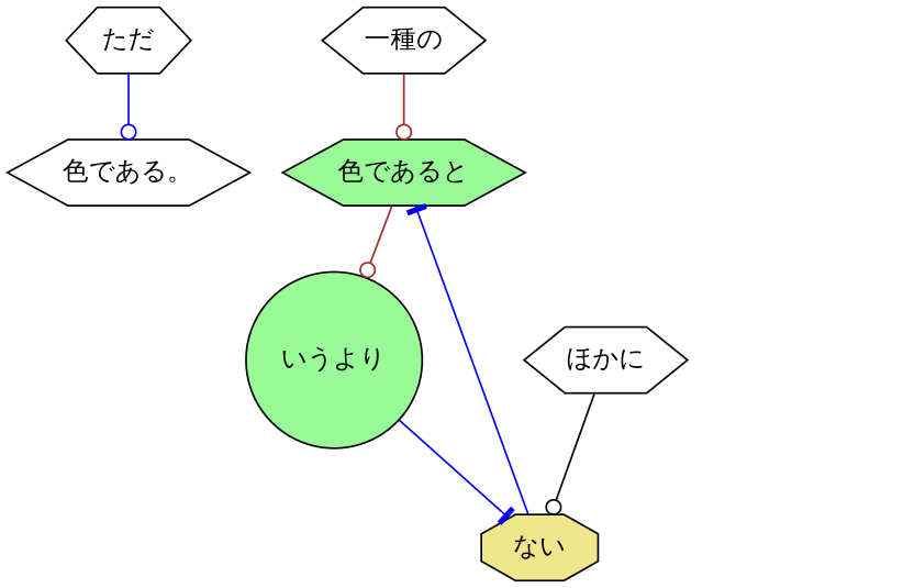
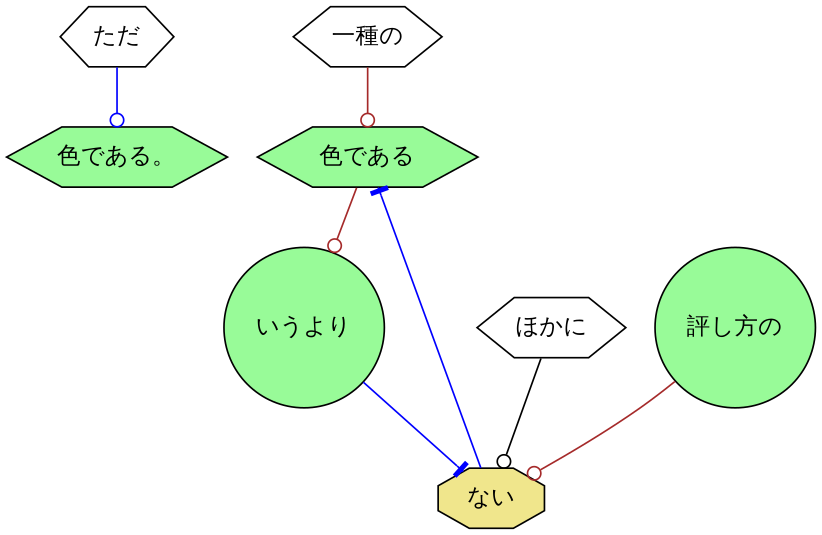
  digraph {
    node [fillcolor=palegreen shape=hexagon style=filled]
    edge [arrowhead=odot color=blue]
    n1 [fillcolor=white label="ただ"]
-   n2 [fillcolor=white label="色である。"]
+   n2 [label="色である。"]
    n3 [fillcolor=white label="一種の"]
-   n4 [label="色であると"]
+   n4 [label="色である"]
    n5 [label="いうより" shape=circle]
    n6 [fillcolor=khaki label="ない" shape=octagon]
    n7 [fillcolor=white label="ほかに"]
+   n8 [label="評し方の" shape=circle]
    n1 -> n2
    n3 -> n4 [color=brown]
    n4 -> n5 [color=brown]
    n5 -> n6 [arrowhead=tee]
    n6 -> n4 [arrowhead=tee]
    n7 -> n6 [color=black]
+   n8 -> n6 [color=brown]
  }
